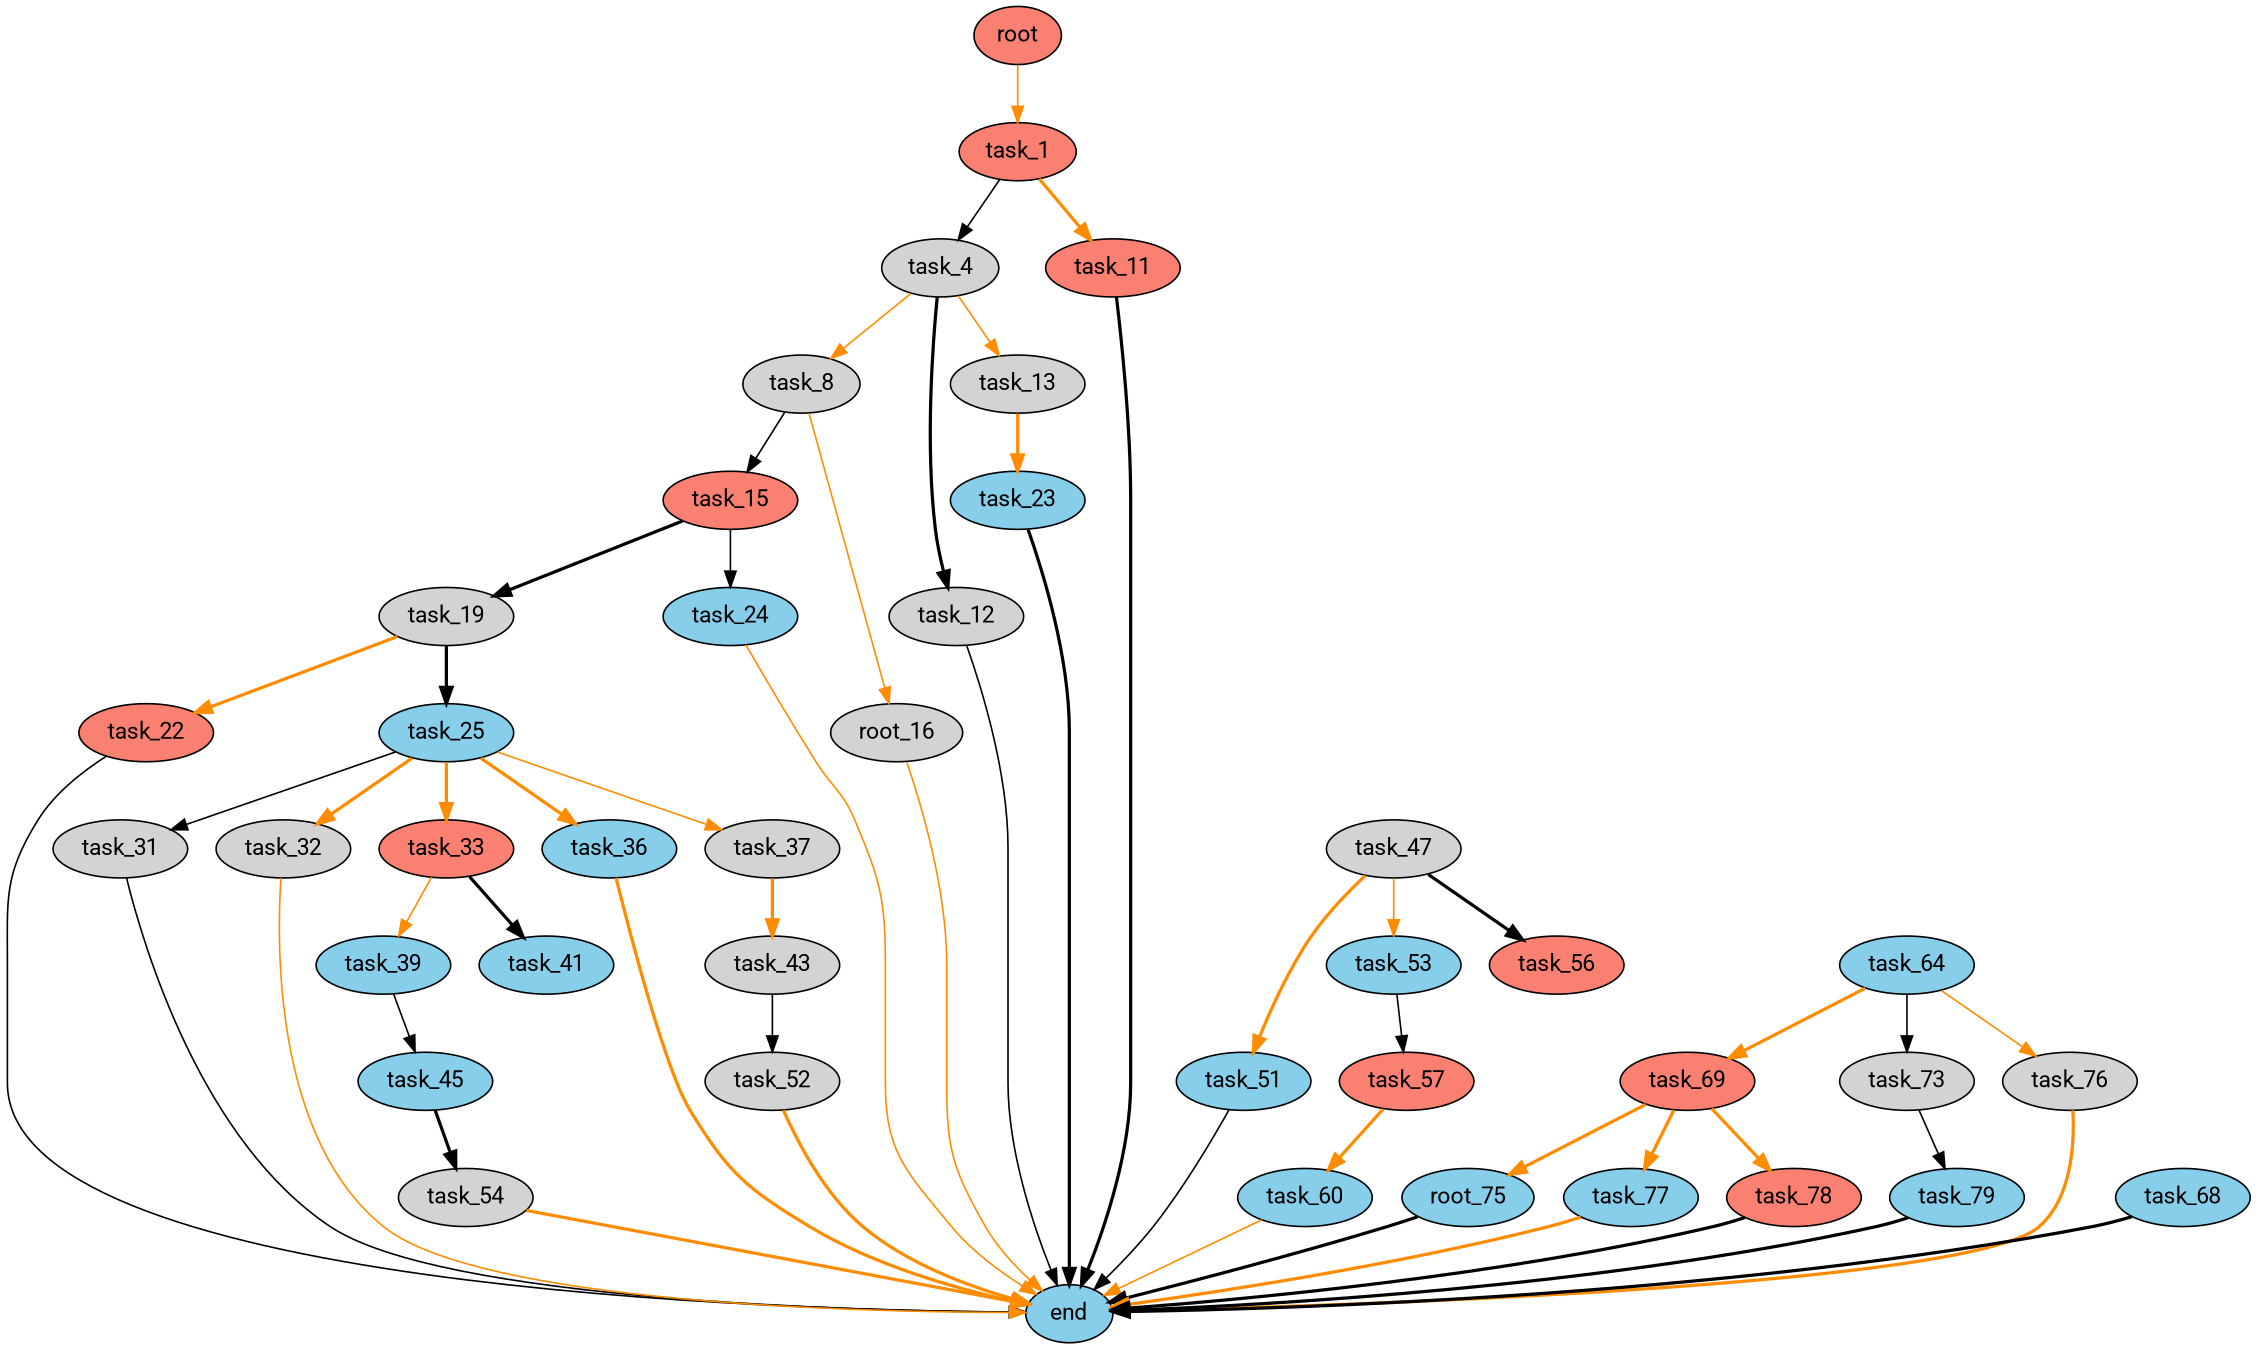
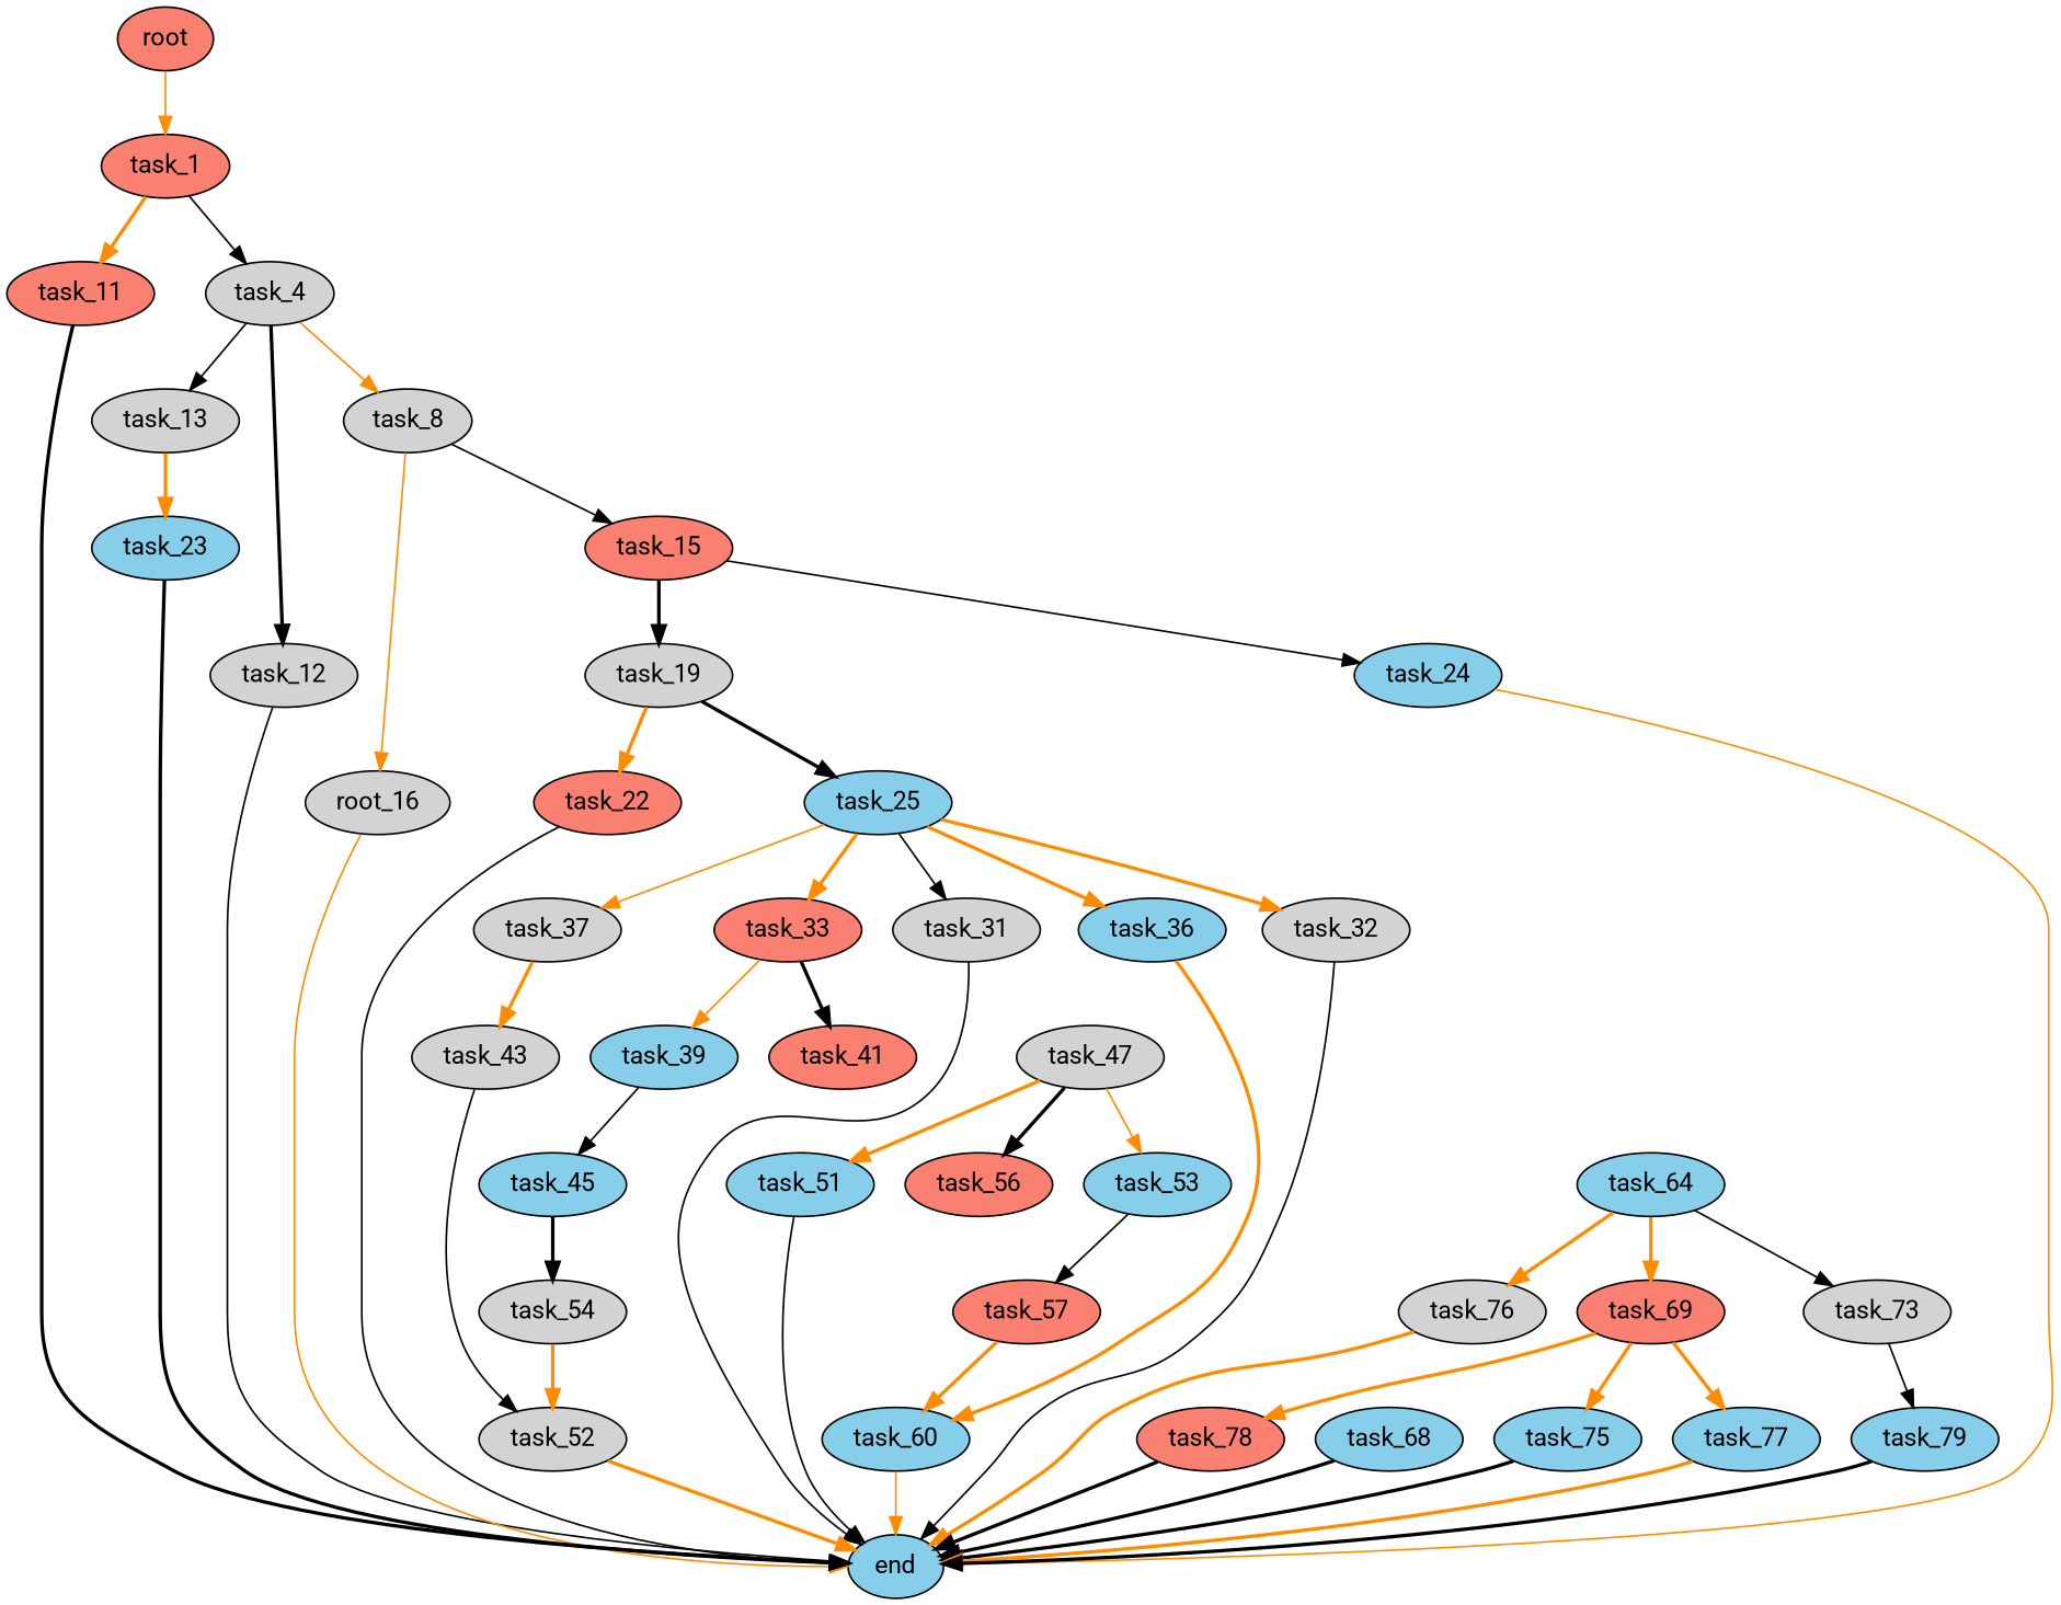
  digraph {
    fontname=Roboto
    node [fillcolor=skyblue fontname=Roboto style=filled]
    edge [color=darkorange fontname=Roboto style=bold]
    root [fillcolor=salmon]
    task_1 [fillcolor=salmon]
    task_4 [fillcolor=lightgrey]
    task_11 [fillcolor=salmon]
    task_8 [fillcolor=lightgrey]
    task_12 [fillcolor=lightgrey]
    task_13 [fillcolor=lightgrey]
    end
    task_15 [fillcolor=salmon]
    n10 [fillcolor=lightgrey label=root_16]
    task_23
    task_19 [fillcolor=lightgrey]
    task_24
    task_22 [fillcolor=salmon]
    task_25
    task_31 [fillcolor=lightgrey]
    task_32 [fillcolor=lightgrey]
    task_33 [fillcolor=salmon]
    task_36
    task_37 [fillcolor=lightgrey]
    task_39
-   task_41
+   task_41 [fillcolor=salmon]
    task_43 [fillcolor=lightgrey]
    task_45
    task_52 [fillcolor=lightgrey]
    task_54 [fillcolor=lightgrey]
    task_47 [fillcolor=lightgrey]
    task_51
    task_53
    task_56 [fillcolor=salmon]
    task_57 [fillcolor=salmon]
    task_60
    task_69 [fillcolor=salmon]
    task_64
    task_73 [fillcolor=lightgrey]
    task_76 [fillcolor=lightgrey]
    task_68
-   task_75 [label=root_75]
+   task_75
    task_77
    task_78 [fillcolor=salmon]
    task_79
    root -> task_1 [style=solid]
    task_1 -> task_4 [color=black style=solid]
    task_1 -> task_11
    task_4 -> task_8 [style=solid]
    task_4 -> task_12 [color=black]
-   task_4 -> task_13 [style=solid]
+   task_4 -> task_13 [color=black style=solid]
    task_11 -> end [color=black]
    task_8 -> task_15 [color=black style=solid]
    task_8 -> n10 [style=solid]
    task_12 -> end [color=black style=solid]
    task_13 -> task_23
    task_15 -> task_19 [color=black]
    task_15 -> task_24 [color=black style=solid]
    n10 -> end [style=solid]
    task_23 -> end [color=black]
    task_19 -> task_22
    task_19 -> task_25 [color=black]
    task_24 -> end [style=solid]
    task_22 -> end [color=black style=solid]
    task_25 -> task_31 [color=black style=solid]
    task_25 -> task_32
    task_25 -> task_33
    task_25 -> task_36
    task_25 -> task_37 [style=solid]
    task_31 -> end [color=black style=solid]
-   task_32 -> end [style=solid]
+   task_32 -> end [color=black style=solid]
    task_33 -> task_39 [style=solid]
    task_33 -> task_41 [color=black]
-   task_36 -> end
+   task_36 -> task_60
    task_37 -> task_43
    task_39 -> task_45 [color=black style=solid]
    task_43 -> task_52 [color=black style=solid]
    task_45 -> task_54 [color=black]
    task_52 -> end
-   task_54 -> end
+   task_54 -> task_52
    task_47 -> task_51
    task_47 -> task_53 [style=solid]
    task_47 -> task_56 [color=black]
    task_51 -> end [color=black style=solid]
    task_53 -> task_57 [color=black style=solid]
    task_57 -> task_60
    task_60 -> end [style=solid]
    task_69 -> task_75
    task_69 -> task_77
    task_69 -> task_78
    task_64 -> task_69
    task_64 -> task_73 [color=black style=solid]
-   task_64 -> task_76 [style=solid]
+   task_64 -> task_76
    task_73 -> task_79 [color=black style=solid]
    task_76 -> end
    task_68 -> end [color=black]
    task_75 -> end [color=black]
    task_77 -> end
    task_78 -> end [color=black]
    task_79 -> end [color=black]
  }
